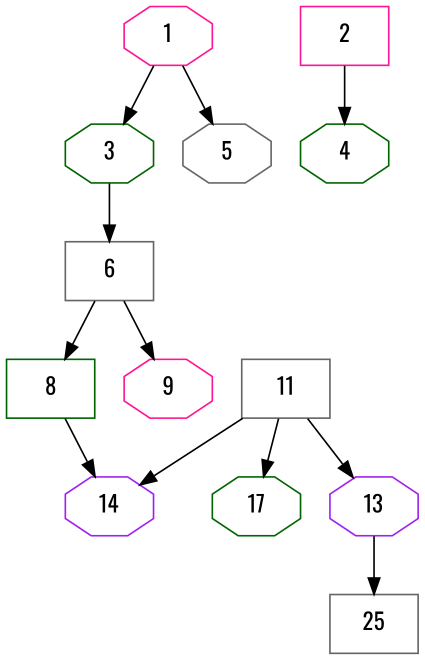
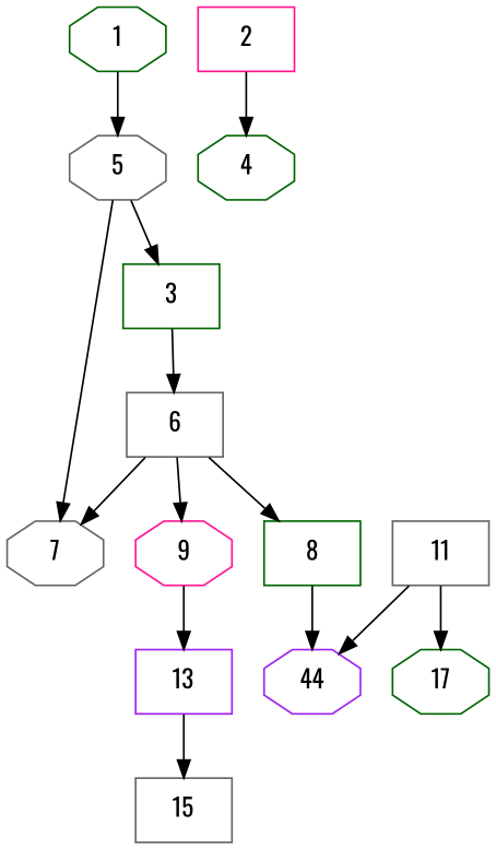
  digraph {
    fontname=Oswald
    node [alpha=0.01 color=gray40 fontname=Oswald shape=octagon]
    edge [fontname=Oswald]
-   1 [alpha=0.07 color=deeppink expect_size=42015744]
-   3 [alpha=0.02 color=darkgreen expect_size=9913344]
+   1 [alpha=0.07 color=darkgreen expect_size=42015744]
+   3 [alpha=0.02 color=darkgreen expect_size=9913344 shape=box]
    5 [expect_size=45855744]
    6 [alpha=0.10 expect_size=25278464 shape=box]
+   7 [alpha=0.06 expect_size=37641216]
    8 [alpha=0.17 color=darkgreen expect_size=18259968 shape=box]
    9 [alpha=0.03 color=deeppink expect_size=38223872]
    2 [color=deeppink expect_size=45759488 shape=box]
    4 [alpha=0.10 color=darkgreen expect_size=21941248]
-   14 [alpha=0.12 color=purple expect_size=51020800]
+   14 [alpha=0.12 color=purple expect_size=51020800 label=44]
    11 [expect_size=26119168 shape=box]
    n12 [alpha=0.12 color=darkgreen expect_size=43086848 label=17]
-   13 [alpha=0.17 color=purple expect_size=45319168]
-   15 [alpha=0.07 expect_size=26976256 shape=box label=25]
-   1 -> 3
+   13 [alpha=0.17 color=purple expect_size=45319168 shape=box]
+   15 [alpha=0.07 expect_size=26976256 shape=box]
+   5 -> 3
    1 -> 5
    3 -> 6
+   5 -> 7
+   6 -> 7
    6 -> 8
    6 -> 9
    8 -> 14
    2 -> 4
    11 -> 14
    11 -> n12
-   11 -> 13
+   9 -> 13
    13 -> 15
  }
